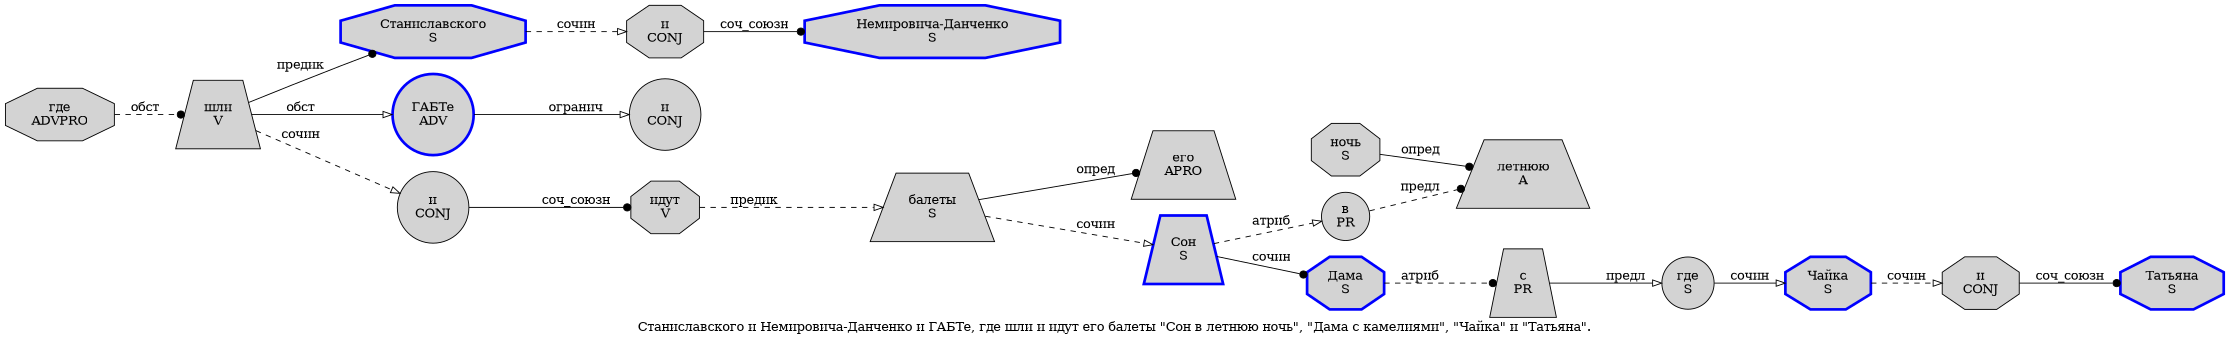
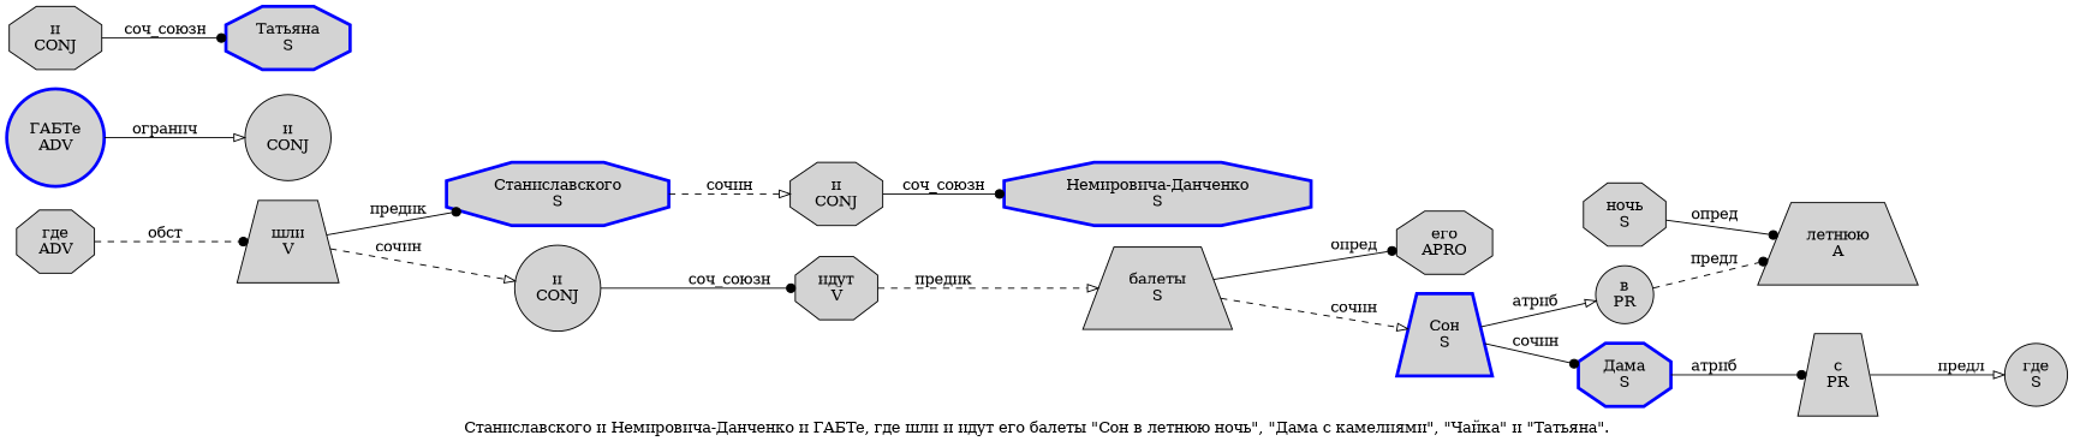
  digraph {
    label="Станиславского и Немировича-Данченко и ГАБТе, где шли и идут его балеты \"Сон в летнюю ночь\", \"Дама с камелиями\", \"Чайка\" и \"Татьяна\"."
    rankdir=LR
    node [fillcolor=lightgray penwidth=1 shape=octagon style=filled]
    edge [arrowhead=onormal style=solid]
    n1 [color=blue label="Станиславского\nS" penwidth=3]
    n2 [label="и\nCONJ"]
    n3 [color=blue label="Немировича-Данченко\nS" penwidth=3]
    n4 [label="и\nCONJ" shape=circle]
    n5 [color=blue label="ГАБТе\nADV" penwidth=3 shape=circle]
-   n6 [label="где\nADVPRO"]
+   n6 [label="где\nADV"]
    n7 [label="шли\nV" shape=trapezium]
    n8 [label="и\nCONJ" shape=circle]
    n9 [label="идут\nV"]
    n10 [label="балеты\nS" shape=trapezium]
-   n11 [label="его\nAPRO" shape=trapezium]
+   n11 [label="его\nAPRO"]
    n12 [color=blue label="Сон\nS" penwidth=3 shape=trapezium]
    n13 [label="в\nPR" shape=circle]
    n14 [color=blue label="Дама\nS" penwidth=3]
    n15 [label="летнюю\nA" shape=trapezium]
    n16 [label="с\nPR" shape=trapezium]
    n17 [label="ночь\nS"]
    n18 [label="где\nS" shape=circle]
-   n19 [color=blue label="Чайка\nS" penwidth=3]
    n20 [label="и\nCONJ"]
    n21 [color=blue label="Татьяна\nS" penwidth=3]
    n1 -> n2 [label="сочин" style=dashed]
    n2 -> n3 [arrowhead=dot label="соч_союзн"]
    n5 -> n4 [label="огранич"]
    n6 -> n7 [arrowhead=dot label="обст" style=dashed]
    n7 -> n1 [arrowhead=dot label="предик"]
-   n7 -> n5 [label="обст"]
    n7 -> n8 [label="сочин" style=dashed]
    n8 -> n9 [arrowhead=dot label="соч_союзн"]
    n9 -> n10 [label="предик" style=dashed]
    n10 -> n11 [arrowhead=dot label="опред"]
    n10 -> n12 [label="сочин" style=dashed]
-   n12 -> n13 [label="атриб" style=dashed]
+   n12 -> n13 [label="атриб"]
    n12 -> n14 [arrowhead=dot label="сочин"]
    n13 -> n15 [arrowhead=dot label="предл" style=dashed]
-   n14 -> n16 [arrowhead=dot label="атриб" style=dashed]
+   n14 -> n16 [arrowhead=dot label="атриб"]
    n16 -> n18 [label="предл"]
    n17 -> n15 [arrowhead=dot label="опред"]
-   n18 -> n19 [label="сочин"]
-   n19 -> n20 [label="сочин" style=dashed]
    n20 -> n21 [arrowhead=dot label="соч_союзн"]
  }
